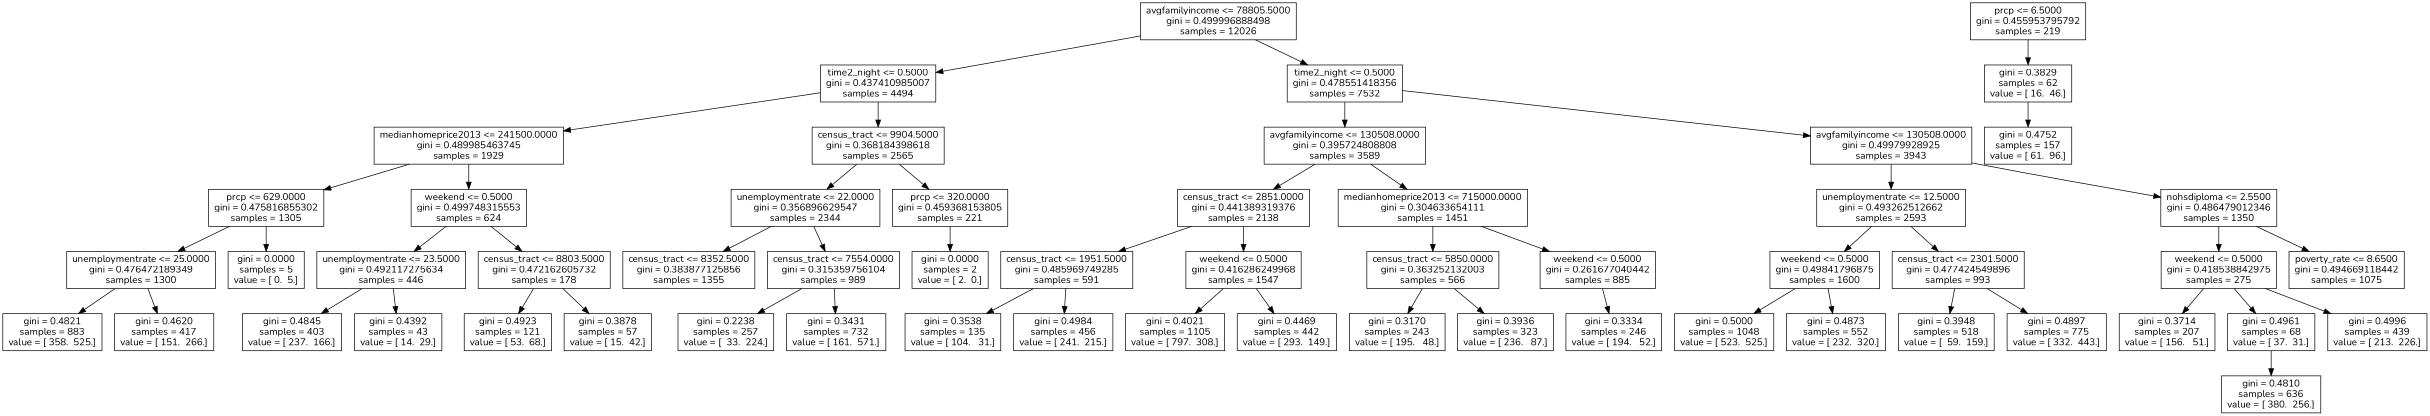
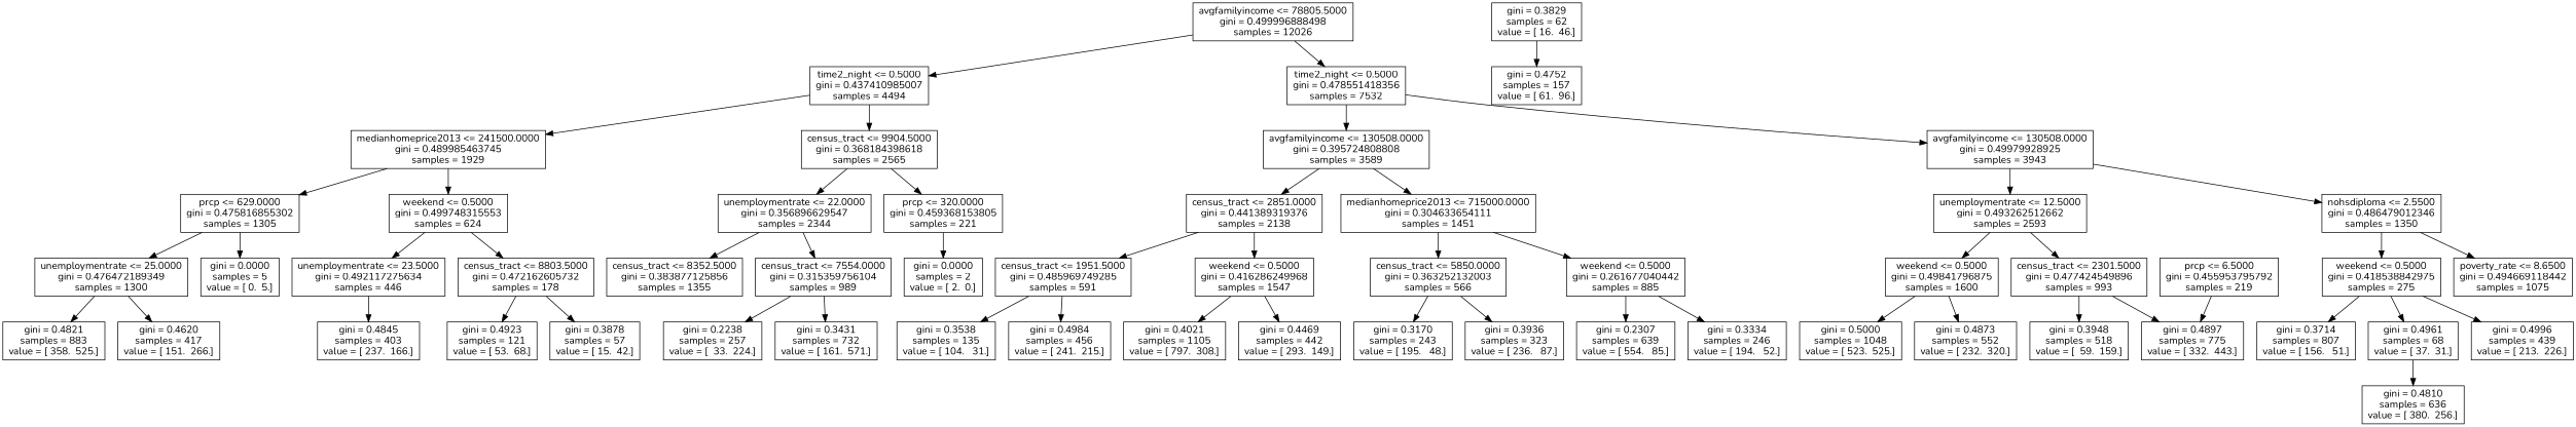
  digraph {
    fontname=Nunito
    node [fontname=Nunito shape=box]
    edge [fontname=Nunito]
    n1 [label="avgfamilyincome <= 78805.5000\ngini = 0.499996888498\nsamples = 12026"]
    n2 [label="time2_night <= 0.5000\ngini = 0.437410985007\nsamples = 4494"]
    n3 [label="time2_night <= 0.5000\ngini = 0.478551418356\nsamples = 7532"]
    n4 [label="medianhomeprice2013 <= 241500.0000\ngini = 0.489985463745\nsamples = 1929"]
    n5 [label="census_tract <= 9904.5000\ngini = 0.368184398618\nsamples = 2565"]
    n6 [label="avgfamilyincome <= 130508.0000\ngini = 0.395724808808\nsamples = 3589"]
    n7 [label="avgfamilyincome <= 130508.0000\ngini = 0.49979928925\nsamples = 3943"]
    n8 [label="prcp <= 629.0000\ngini = 0.475816855302\nsamples = 1305"]
    n9 [label="weekend <= 0.5000\ngini = 0.499748315553\nsamples = 624"]
    n10 [label="unemploymentrate <= 22.0000\ngini = 0.356896629547\nsamples = 2344"]
    n11 [label="prcp <= 320.0000\ngini = 0.459368153805\nsamples = 221"]
    n12 [label="unemploymentrate <= 25.0000\ngini = 0.476472189349\nsamples = 1300"]
    n13 [label="gini = 0.0000\nsamples = 5\nvalue = [ 0.  5.]"]
    n14 [label="unemploymentrate <= 23.5000\ngini = 0.492117275634\nsamples = 446"]
    n15 [label="census_tract <= 8803.5000\ngini = 0.472162605732\nsamples = 178"]
    n16 [label="gini = 0.4821\nsamples = 883\nvalue = [ 358.  525.]"]
    n17 [label="gini = 0.4620\nsamples = 417\nvalue = [ 151.  266.]"]
    n18 [label="gini = 0.4845\nsamples = 403\nvalue = [ 237.  166.]"]
-   n19 [label="gini = 0.4392\nsamples = 43\nvalue = [ 14.  29.]"]
    n20 [label="gini = 0.4923\nsamples = 121\nvalue = [ 53.  68.]"]
    n21 [label="gini = 0.3878\nsamples = 57\nvalue = [ 15.  42.]"]
    n22 [label="census_tract <= 8352.5000\ngini = 0.383877125856\nsamples = 1355"]
    n23 [label="census_tract <= 7554.0000\ngini = 0.315359756104\nsamples = 989"]
    n24 [label="gini = 0.0000\nsamples = 2\nvalue = [ 2.  0.]"]
    n25 [label="gini = 0.2238\nsamples = 257\nvalue = [  33.  224.]"]
    n26 [label="gini = 0.3431\nsamples = 732\nvalue = [ 161.  571.]"]
    n27 [label="prcp <= 6.5000\ngini = 0.455953795792\nsamples = 219"]
    n28 [label="gini = 0.3829\nsamples = 62\nvalue = [ 16.  46.]"]
    n29 [label="gini = 0.4752\nsamples = 157\nvalue = [ 61.  96.]"]
    n30 [label="census_tract <= 2851.0000\ngini = 0.441389319376\nsamples = 2138"]
    n31 [label="medianhomeprice2013 <= 715000.0000\ngini = 0.304633654111\nsamples = 1451"]
    n32 [label="unemploymentrate <= 12.5000\ngini = 0.493262512662\nsamples = 2593"]
    n33 [label="nohsdiploma <= 2.5500\ngini = 0.486479012346\nsamples = 1350"]
    n34 [label="census_tract <= 1951.5000\ngini = 0.485969749285\nsamples = 591"]
    n35 [label="weekend <= 0.5000\ngini = 0.416286249968\nsamples = 1547"]
    n36 [label="census_tract <= 5850.0000\ngini = 0.363252132003\nsamples = 566"]
    n37 [label="weekend <= 0.5000\ngini = 0.261677040442\nsamples = 885"]
    n38 [label="gini = 0.3538\nsamples = 135\nvalue = [ 104.   31.]"]
    n39 [label="gini = 0.4984\nsamples = 456\nvalue = [ 241.  215.]"]
    n40 [label="gini = 0.4021\nsamples = 1105\nvalue = [ 797.  308.]"]
    n41 [label="gini = 0.4469\nsamples = 442\nvalue = [ 293.  149.]"]
    n42 [label="gini = 0.3170\nsamples = 243\nvalue = [ 195.   48.]"]
    n43 [label="gini = 0.3936\nsamples = 323\nvalue = [ 236.   87.]"]
+   n44 [label="gini = 0.2307\nsamples = 639\nvalue = [ 554.   85.]"]
    n45 [label="gini = 0.3334\nsamples = 246\nvalue = [ 194.   52.]"]
    n46 [label="weekend <= 0.5000\ngini = 0.49841796875\nsamples = 1600"]
    n47 [label="census_tract <= 2301.5000\ngini = 0.477424549896\nsamples = 993"]
    n48 [label="weekend <= 0.5000\ngini = 0.418538842975\nsamples = 275"]
    n49 [label="poverty_rate <= 8.6500\ngini = 0.494669118442\nsamples = 1075"]
    n50 [label="gini = 0.5000\nsamples = 1048\nvalue = [ 523.  525.]"]
    n51 [label="gini = 0.4873\nsamples = 552\nvalue = [ 232.  320.]"]
    n52 [label="gini = 0.3948\nsamples = 518\nvalue = [  59.  159.]"]
    n53 [label="gini = 0.4897\nsamples = 775\nvalue = [ 332.  443.]"]
-   n54 [label="gini = 0.3714\nsamples = 207\nvalue = [ 156.   51.]"]
+   n54 [label="gini = 0.3714\nsamples = 807\nvalue = [ 156.   51.]"]
    n55 [label="gini = 0.4961\nsamples = 68\nvalue = [ 37.  31.]"]
    n56 [label="gini = 0.4996\nsamples = 439\nvalue = [ 213.  226.]"]
    n57 [label="gini = 0.4810\nsamples = 636\nvalue = [ 380.  256.]"]
    n1 -> n2
    n1 -> n3
    n2 -> n4
    n2 -> n5
    n3 -> n6
    n3 -> n7
    n4 -> n8
    n4 -> n9
    n5 -> n10
    n5 -> n11
    n6 -> n30
    n6 -> n31
    n7 -> n32
    n7 -> n33
    n8 -> n12
    n8 -> n13
    n9 -> n14
    n9 -> n15
    n10 -> n22
    n10 -> n23
    n11 -> n24
    n12 -> n16
    n12 -> n17
    n14 -> n18
-   n14 -> n19
    n15 -> n20
    n15 -> n21
    n23 -> n25
    n23 -> n26
-   n27 -> n28
+   n27 -> n53
    n28 -> n29
    n30 -> n34
    n30 -> n35
    n31 -> n36
    n31 -> n37
    n32 -> n46
    n32 -> n47
    n33 -> n48
    n33 -> n49
    n34 -> n38
    n34 -> n39
    n35 -> n40
    n35 -> n41
    n36 -> n42
    n36 -> n43
+   n37 -> n44
    n37 -> n45
    n46 -> n50
    n46 -> n51
    n47 -> n52
    n47 -> n53
    n48 -> n54
    n48 -> n55
    n48 -> n56
    n55 -> n57
  }
